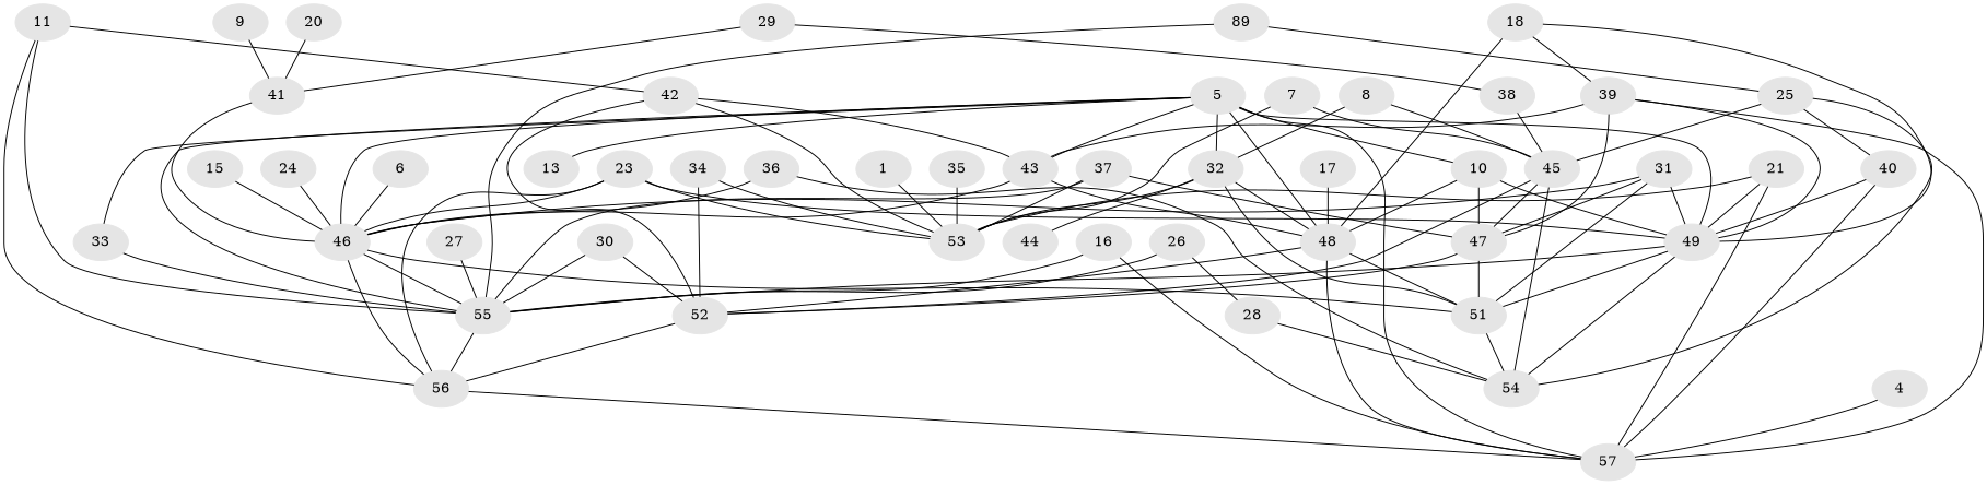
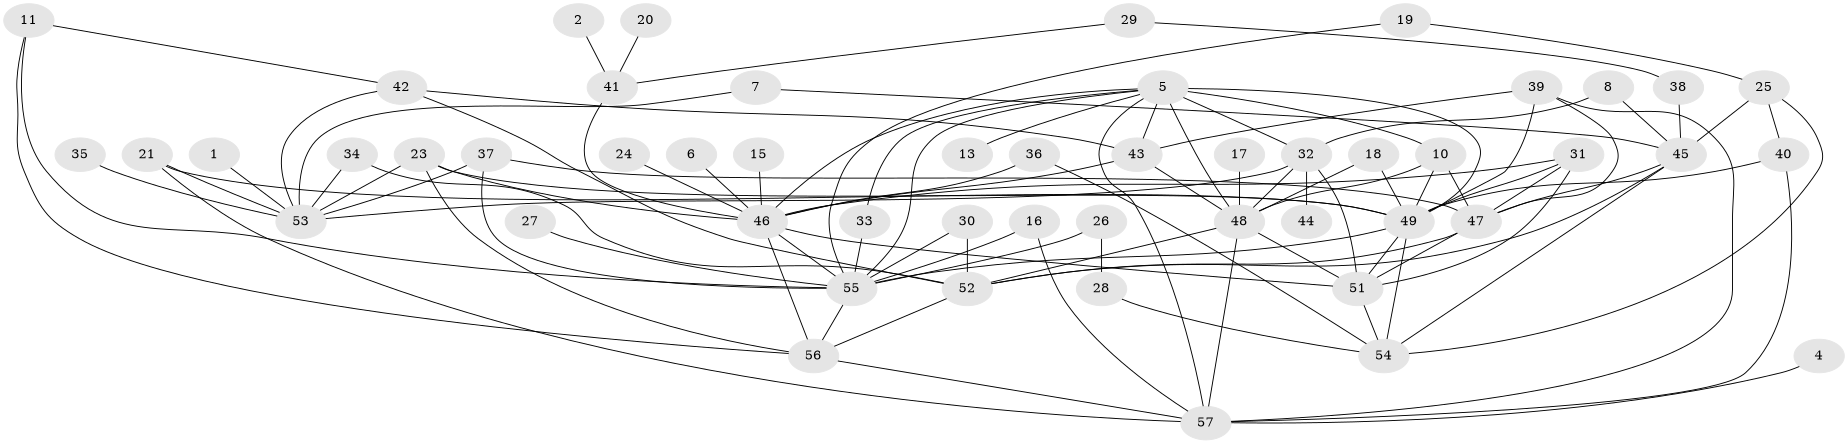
  graph {
    node [color=gray90 style=filled]
    edge [weight=1.0]
    1
    53
    38
    45
    56
    57
    4
    5
    10
    13
    32
    33
    43
    46
    48
    49
    55
    47
    26
    28
    51
    44
    52
    54
    6
    7
    8
-   9
+   9 [label=2]
    41
    11
    42
    15
    16
    17
    18
    39
-   19 [label=89]
+   19
    25
    40
    20
    21
    23
    24
    27
    29
    30
    31
    34
    35
    36
    37
    1 -- 53
    38 -- 45
    45 -- 47
    45 -- 52
    45 -- 54
    56 -- 57
    4 -- 57
    5 -- 57
    5 -- 10 [weight=2.0]
    5 -- 13
    5 -- 32
    5 -- 33
    5 -- 43
    5 -- 46
    5 -- 48
    5 -- 49 [weight=2.0]
    5 -- 55
    10 -- 48 [weight=2.0]
    10 -- 49
    10 -- 47
    32 -- 53
    32 -- 48
    32 -- 51
    32 -- 44
    33 -- 55
    43 -- 46
    43 -- 48
    46 -- 56
    46 -- 55
    46 -- 51
    48 -- 57
    48 -- 51
    48 -- 52
    49 -- 55
    49 -- 51
    49 -- 54
    55 -- 56
    47 -- 51
    47 -- 52
    26 -- 55
    26 -- 28
    28 -- 54
    51 -- 54
    52 -- 56
    6 -- 46
    7 -- 53
    7 -- 45
    8 -- 45
    8 -- 32
    9 -- 41
    41 -- 46
    11 -- 56
    11 -- 55
    11 -- 42
    42 -- 53
    42 -- 43
    42 -- 52
    15 -- 46
    16 -- 57
    16 -- 55
    17 -- 48
    18 -- 48 [weight=2.0]
    18 -- 49
-   18 -- 39
    39 -- 57
    39 -- 43
    39 -- 49
    39 -- 47
    19 -- 55
    19 -- 25
    25 -- 45
    25 -- 54
    25 -- 40
    40 -- 57
    40 -- 49
    20 -- 41
    21 -- 53
    21 -- 57
    21 -- 49
    23 -- 53
    23 -- 56
    23 -- 46
    23 -- 49
    24 -- 46
    27 -- 55
    29 -- 38
    29 -- 41
    30 -- 55
    30 -- 52
    31 -- 46
    31 -- 49
    31 -- 47
    31 -- 51
    34 -- 53
    34 -- 52
    35 -- 53
    36 -- 46
    36 -- 54
    37 -- 53
    37 -- 55
    37 -- 47 [weight=2.0]
  }
